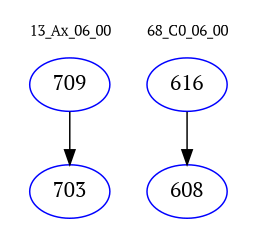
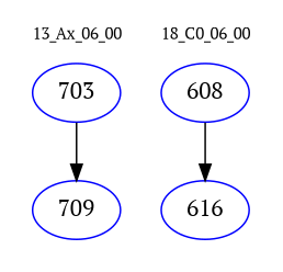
  digraph {
    fontname="PT Serif"
    node [color=blue fontname="PT Serif"]
    edge [color=black fontname="PT Serif"]
    n1 [label=703]
    n2 [label=709]
    n3 [label=608]
    n4 [label=616]
    subgraph cluster_1 {
      color=white
      fontsize=10
      label="13_Ax_06_00"
      n1
      n2
    }
    subgraph cluster_2 {
      color=white
      fontsize=10
-     label="68_C0_06_00"
+     label="18_C0_06_00"
      n3
      n4
    }
-   n2 -> n1
-   n4 -> n3
+   n1 -> n2
+   n3 -> n4
  }
